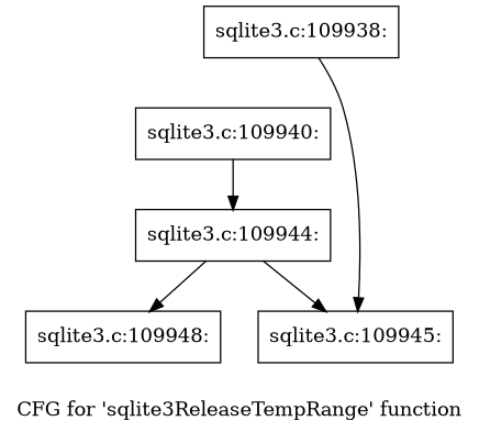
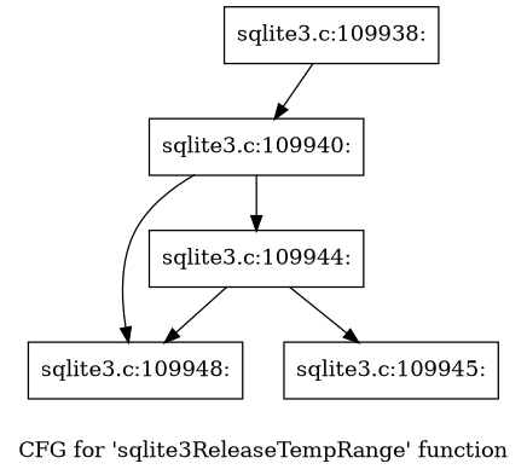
  digraph {
    label="CFG for 'sqlite3ReleaseTempRange' function"
    node [shape=record]
    n1 [label="{sqlite3.c:109938:}"]
    n2 [label="{sqlite3.c:109940:}"]
    n3 [label="{sqlite3.c:109944:}"]
    n4 [label="{sqlite3.c:109948:}"]
    n5 [label="{sqlite3.c:109945:}"]
-   n1 -> n5
+   n1 -> n2
    n2 -> n3
+   n2 -> n4
    n3 -> n4
    n3 -> n5
  }
